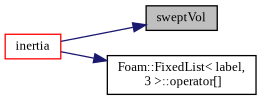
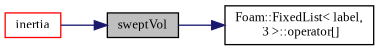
  digraph {
    fontname="Liberation Serif"
    rankdir=LR
    node [color=black fontname="Liberation Serif" fontsize=10 shape=record]
    edge [color=midnightblue fontname="Liberation Serif" fontsize=10 labelfontname=Helvetica labelfontsize=10 style=solid]
    n1 [fillcolor=grey75 fontcolor=black height=0.2 label=sweptVol style=filled width=0.4]
    n2 [height=0.2 label="Foam::FixedList\< label,\l 3 \>::operator[]" width=0.4]
    n3 [color=red height=0.2 label=inertia width=0.4]
-   n3 -> n2
+   n1 -> n2
    n3 -> n1
  }
